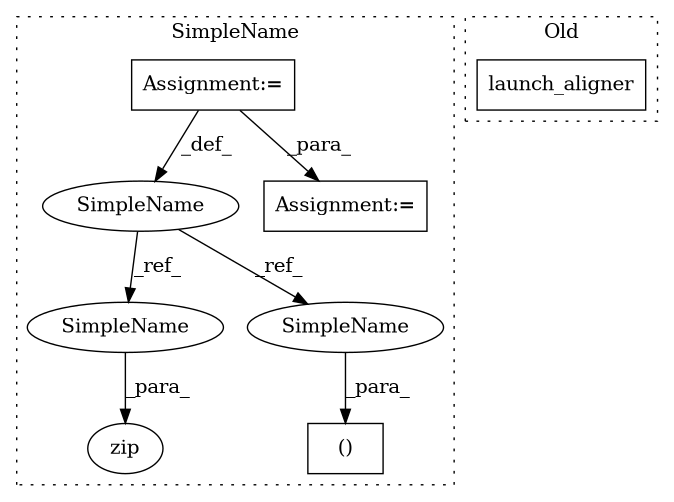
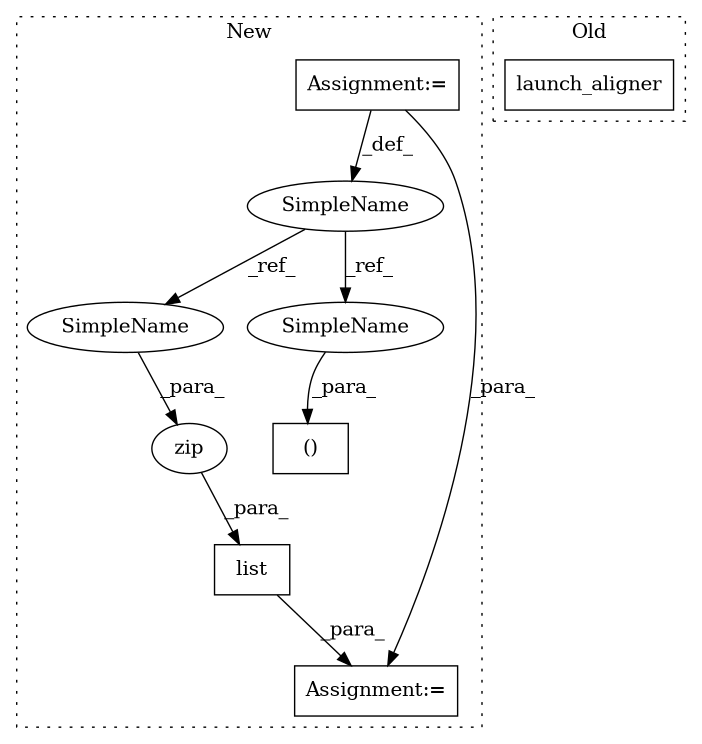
  digraph {
    node [a=32 l=13 s=6667 shape=box]
+   n1 [l="5,1" label=list s="7030,7063"]
    n2 [l="4,1" label=zip s="7035,7062" shape=ellipse]
    n3 [a=42 label=SimpleName shape=ellipse]
    n4 [a=106 l=58 label="()" s=6934]
    n5 [a=7 label="Assignment:="]
    n6 [a=7 l=1 label="Assignment:=" s=7029]
    n7 [a=42 label=SimpleName s=7039 shape=ellipse]
    n8 [a=42 label=SimpleName s=6934 shape=ellipse]
    n9 [l=16 label=launch_aligner s=5475]
    subgraph cluster_1 {
-     label=SimpleName
+     label=New
      style=dotted
+     n1
      n2
      n3
      n4
      n5
      n6
      n7
      n8
    }
    subgraph cluster_2 {
      label=Old
      style=dotted
      n9
    }
+   n1 -> n6 [label=_para_]
+   n2 -> n1 [label=_para_]
    n3 -> n7 [label=_ref_]
    n3 -> n8 [label=_ref_]
    n5 -> n3 [label=_def_]
    n5 -> n6 [label=_para_]
    n7 -> n2 [label=_para_]
    n8 -> n4 [label=_para_]
  }
